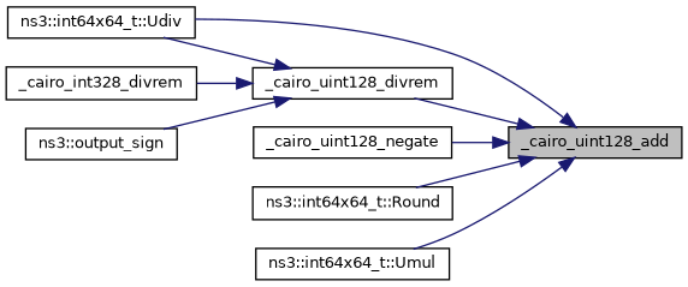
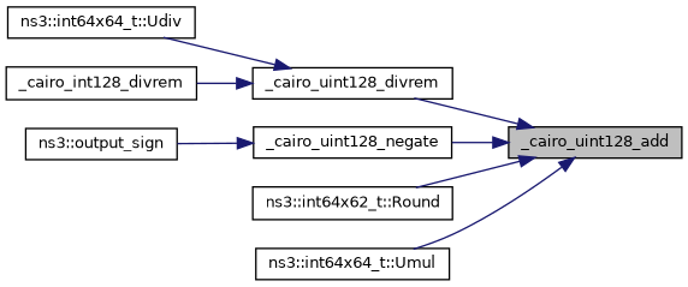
  digraph {
    rankdir=RL
    node [color=black fillcolor=white fontname=Helvetica fontsize=10 shape=record style=filled]
    edge [color=midnightblue dir=back fontname=Helvetica fontsize=10 labelfontname=Helvetica labelfontsize=10 style=solid]
    n1 [fillcolor=grey75 fontcolor=black height=0.2 label=_cairo_uint128_add width=0.4]
    n2 [height=0.2 label=_cairo_uint128_divrem width=0.4]
    n3 [height=0.2 label="ns3::int64x64_t::Udiv" width=0.4]
    n4 [height=0.2 label=_cairo_uint128_negate width=0.4]
-   n5 [height=0.2 label="ns3::int64x64_t::Round" width=0.4]
+   n5 [height=0.2 label="ns3::int64x62_t::Round" width=0.4]
    n6 [height=0.2 label="ns3::int64x64_t::Umul" width=0.4]
-   n7 [height=0.2 label=_cairo_int328_divrem width=0.4]
+   n7 [height=0.2 label=_cairo_int128_divrem width=0.4]
    n8 [height=0.2 label="ns3::output_sign" width=0.4]
    n1 -> n2
-   n1 -> n3
    n1 -> n4
    n1 -> n5
    n1 -> n6
    n2 -> n3
    n2 -> n7
-   n2 -> n8
+   n4 -> n8
  }
